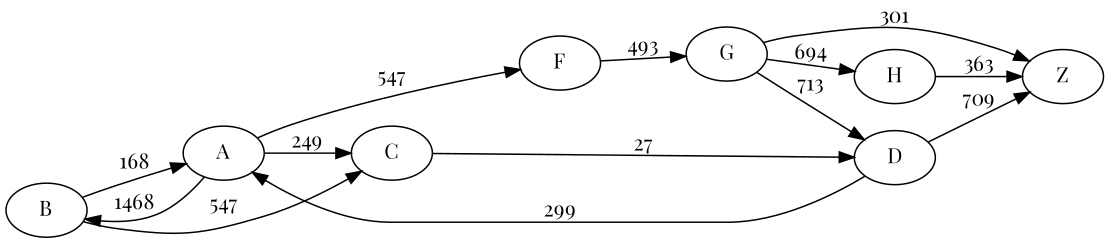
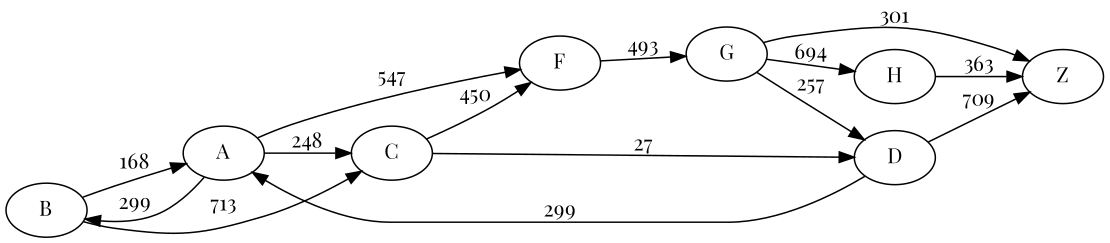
  digraph {
    fontname="Playfair Display"
    rankdir=LR
    node [fontname="Playfair Display"]
    edge [fontname="Playfair Display"]
    B
    A
    C
    F
    D
    G
    H
    Z
    B -> A [label=168]
-   B -> C [label=547]
-   A -> B [label=1468]
-   A -> C [label=249]
+   B -> C [label=713]
+   A -> B [label=299]
+   A -> C [label=248]
    A -> F [label=547]
+   C -> F [label=450]
    C -> D [label=27]
    F -> G [label=493]
    D -> A [label=299]
    D -> Z [label=709]
-   G -> D [label=713]
+   G -> D [label=257]
    G -> H [label=694]
    G -> Z [label=301]
    H -> Z [label=363]
  }
